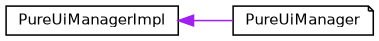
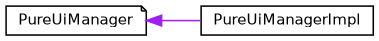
  digraph {
    rankdir=LR
    node [color=black fillcolor=white fontname=Helvetica fontsize=10 style=filled]
    n1 [height=0.2 label=PureUiManager shape=note width=0.4]
    n2 [height=0.2 label=PureUiManagerImpl shape=box width=0.4]
-   n2 -> n1 [color=purple dir=back fontname=Helvetica fontsize=10 labelfontname=Helvetica labelfontsize=10 style=solid]
+   n1 -> n2 [color=purple dir=back fontname=Helvetica fontsize=10 labelfontname=Helvetica labelfontsize=10 style=solid]
  }
